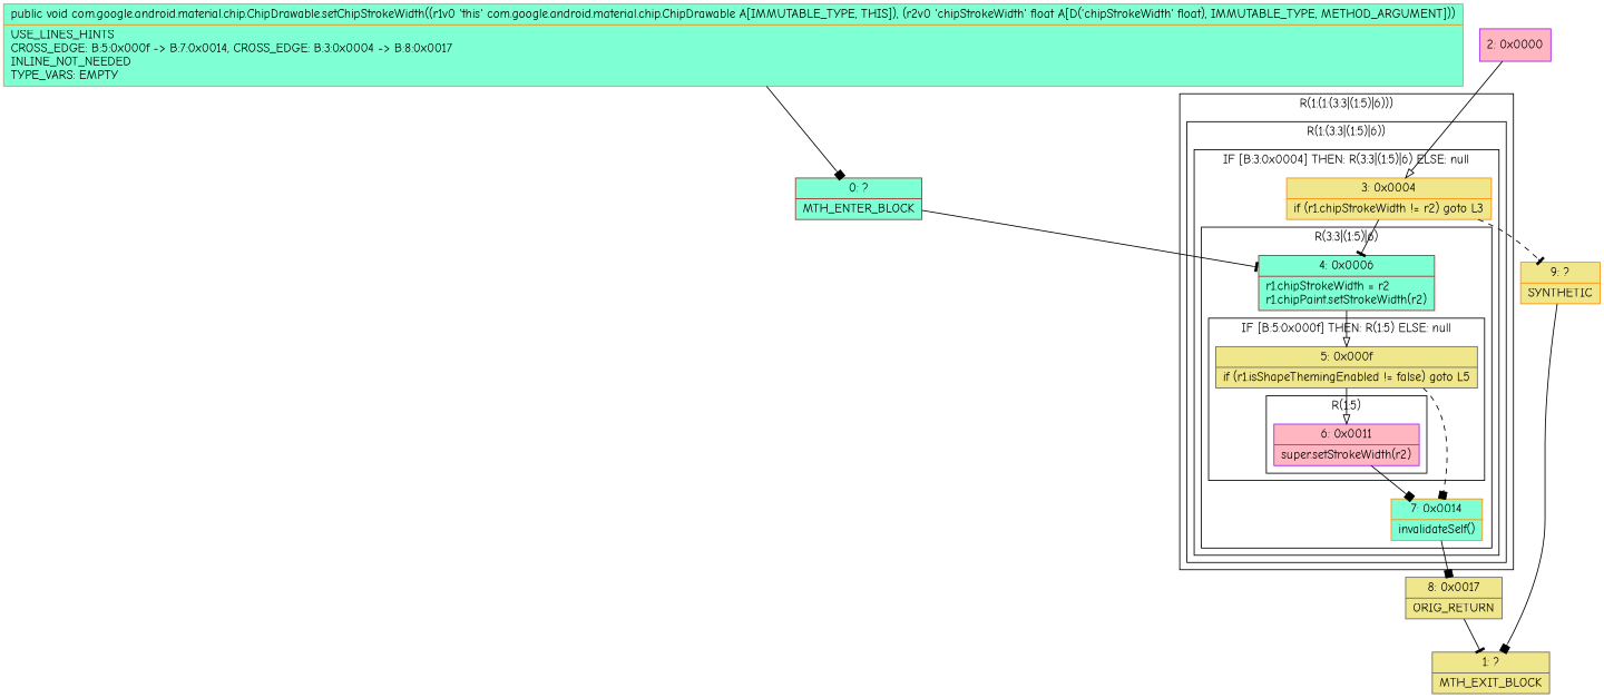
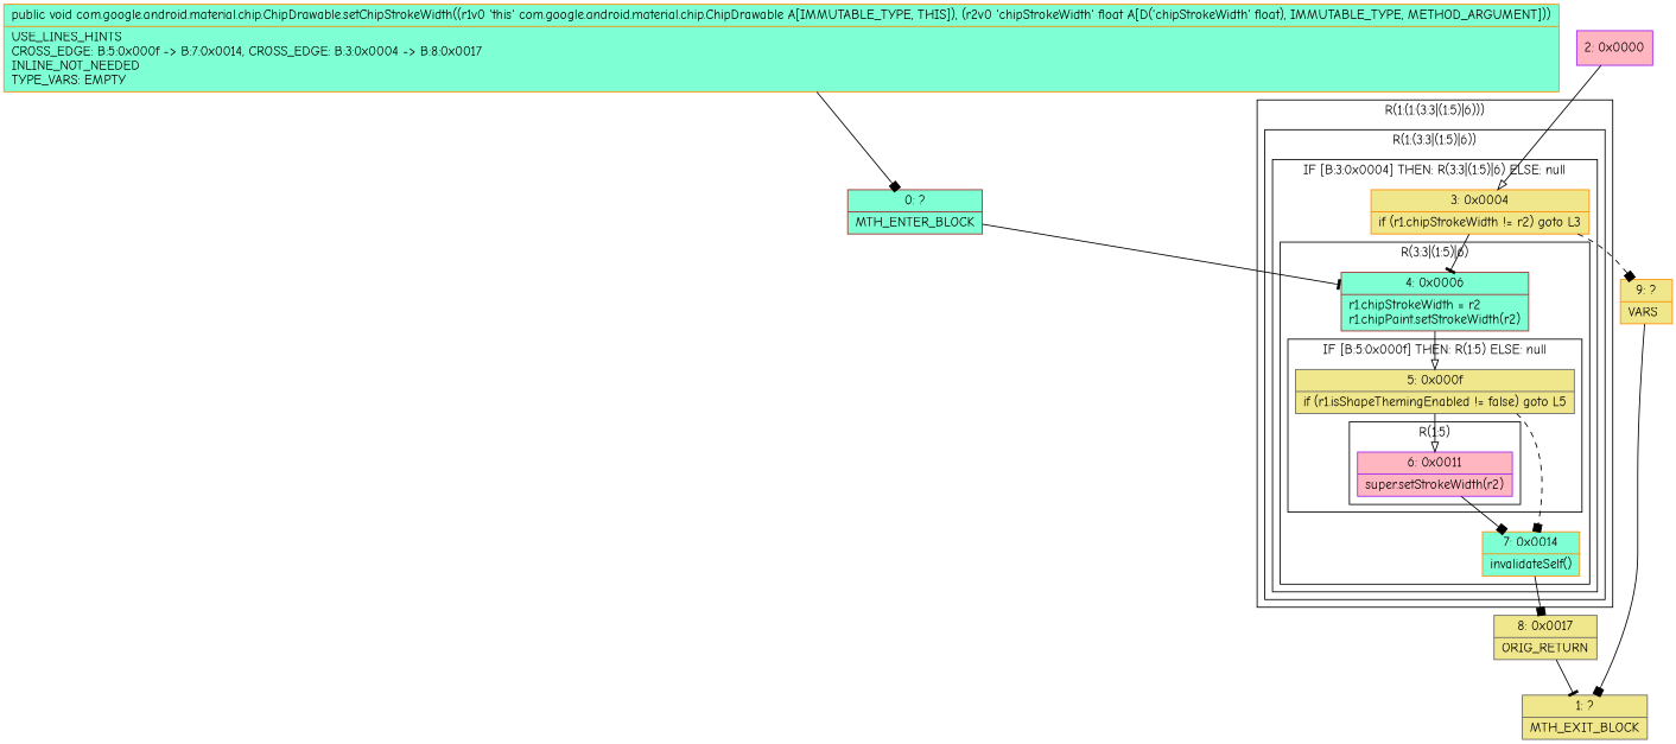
  digraph {
    fontname="Comic Neue"
    node [color=darkorange fillcolor=khaki fontname="Comic Neue" shape=record style=filled]
    edge [arrowhead=box fontname="Comic Neue"]
    n1 [color=purple fillcolor=lightpink label="{6\:\ 0x0011|super.setStrokeWidth(r2)\l}"]
    n2 [color=gray40 label="{5\:\ 0x000f|if (r1.isShapeThemingEnabled != false) goto L5\l}"]
    n3 [color=brown fillcolor=aquamarine label="{4\:\ 0x0006|r1.chipStrokeWidth = r2\lr1.chipPaint.setStrokeWidth(r2)\l}"]
    n4 [fillcolor=aquamarine label="{7\:\ 0x0014|invalidateSelf()\l}"]
    n5 [label="{3\:\ 0x0004|if (r1.chipStrokeWidth != r2) goto L3\l}"]
    n6 [color=gray40 label="{8\:\ 0x0017|ORIG_RETURN\l}"]
-   n7 [label="{9\:\ ?|SYNTHETIC\l}"]
+   n7 [label="{9\:\ ?|VARS\l}"]
    n8 [color=gray40 label="{1\:\ ?|MTH_EXIT_BLOCK\l}"]
    n9 [color=brown fillcolor=aquamarine label="{0\:\ ?|MTH_ENTER_BLOCK\l}"]
    n10 [color=purple fillcolor=lightpink label="{2\:\ 0x0000}"]
    n11 [fillcolor=aquamarine label="{public void com.google.android.material.chip.ChipDrawable.setChipStrokeWidth((r1v0 'this' com.google.android.material.chip.ChipDrawable A[IMMUTABLE_TYPE, THIS]), (r2v0 'chipStrokeWidth' float A[D('chipStrokeWidth' float), IMMUTABLE_TYPE, METHOD_ARGUMENT]))  | USE_LINES_HINTS\lCROSS_EDGE: B:5:0x000f \-\> B:7:0x0014, CROSS_EDGE: B:3:0x0004 \-\> B:8:0x0017\lINLINE_NOT_NEEDED\lTYPE_VARS: EMPTY\l}"]
    subgraph cluster_1 {
      label="R(1:(1:(3:3|(1:5)|6)))"
      subgraph cluster_2 {
        label="R(1:(3:3|(1:5)|6))"
        subgraph cluster_3 {
          label="IF [B:3:0x0004] THEN: R(3:3|(1:5)|6) ELSE: null"
          n5
          subgraph cluster_4 {
            label="R(3:3|(1:5)|6)"
            n3
            n4
            subgraph cluster_5 {
              label="IF [B:5:0x000f] THEN: R(1:5) ELSE: null"
              n2
              subgraph cluster_6 {
                label="R(1:5)"
                n1
              }
            }
          }
        }
      }
    }
    n1 -> n4
    n2 -> n1 [arrowhead=onormal]
    n2 -> n4 [style=dashed]
    n3 -> n2 [arrowhead=onormal]
    n4 -> n6
    n5 -> n3 [arrowhead=tee]
-   n5 -> n7 [arrowhead=tee style=dashed]
+   n5 -> n7 [style=dashed]
    n6 -> n8 [arrowhead=tee]
    n7 -> n8
    n9 -> n3 [arrowhead=tee]
    n10 -> n5 [arrowhead=onormal]
    n11 -> n9
  }
